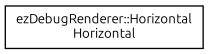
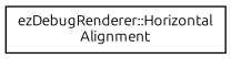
  digraph {
    rankdir=LR
    fontname=Ubuntu
-   n1 [color=black fillcolor=white fontname=Ubuntu fontsize=10 height=0.2 label="ezDebugRenderer::Horizontal\lHorizontal" shape=record style=filled width=0.4]
+   n1 [color=black fillcolor=white fontname=Ubuntu fontsize=10 height=0.2 label="ezDebugRenderer::Horizontal\lAlignment" shape=record style=filled width=0.4]
  }
